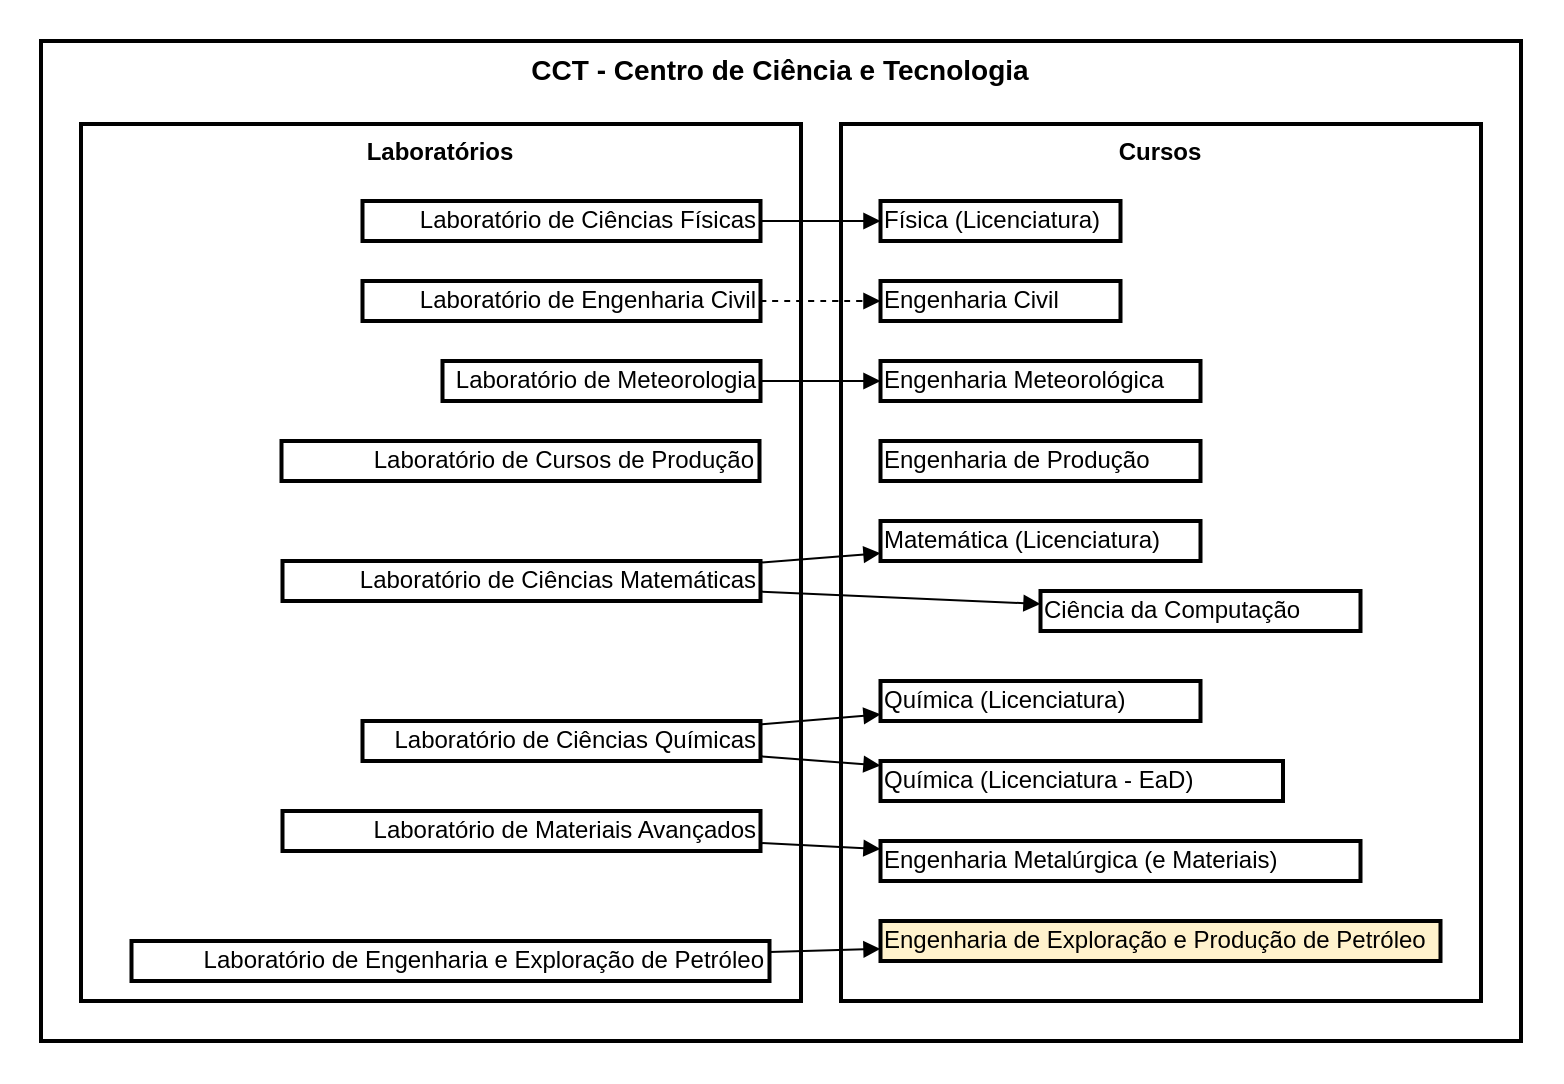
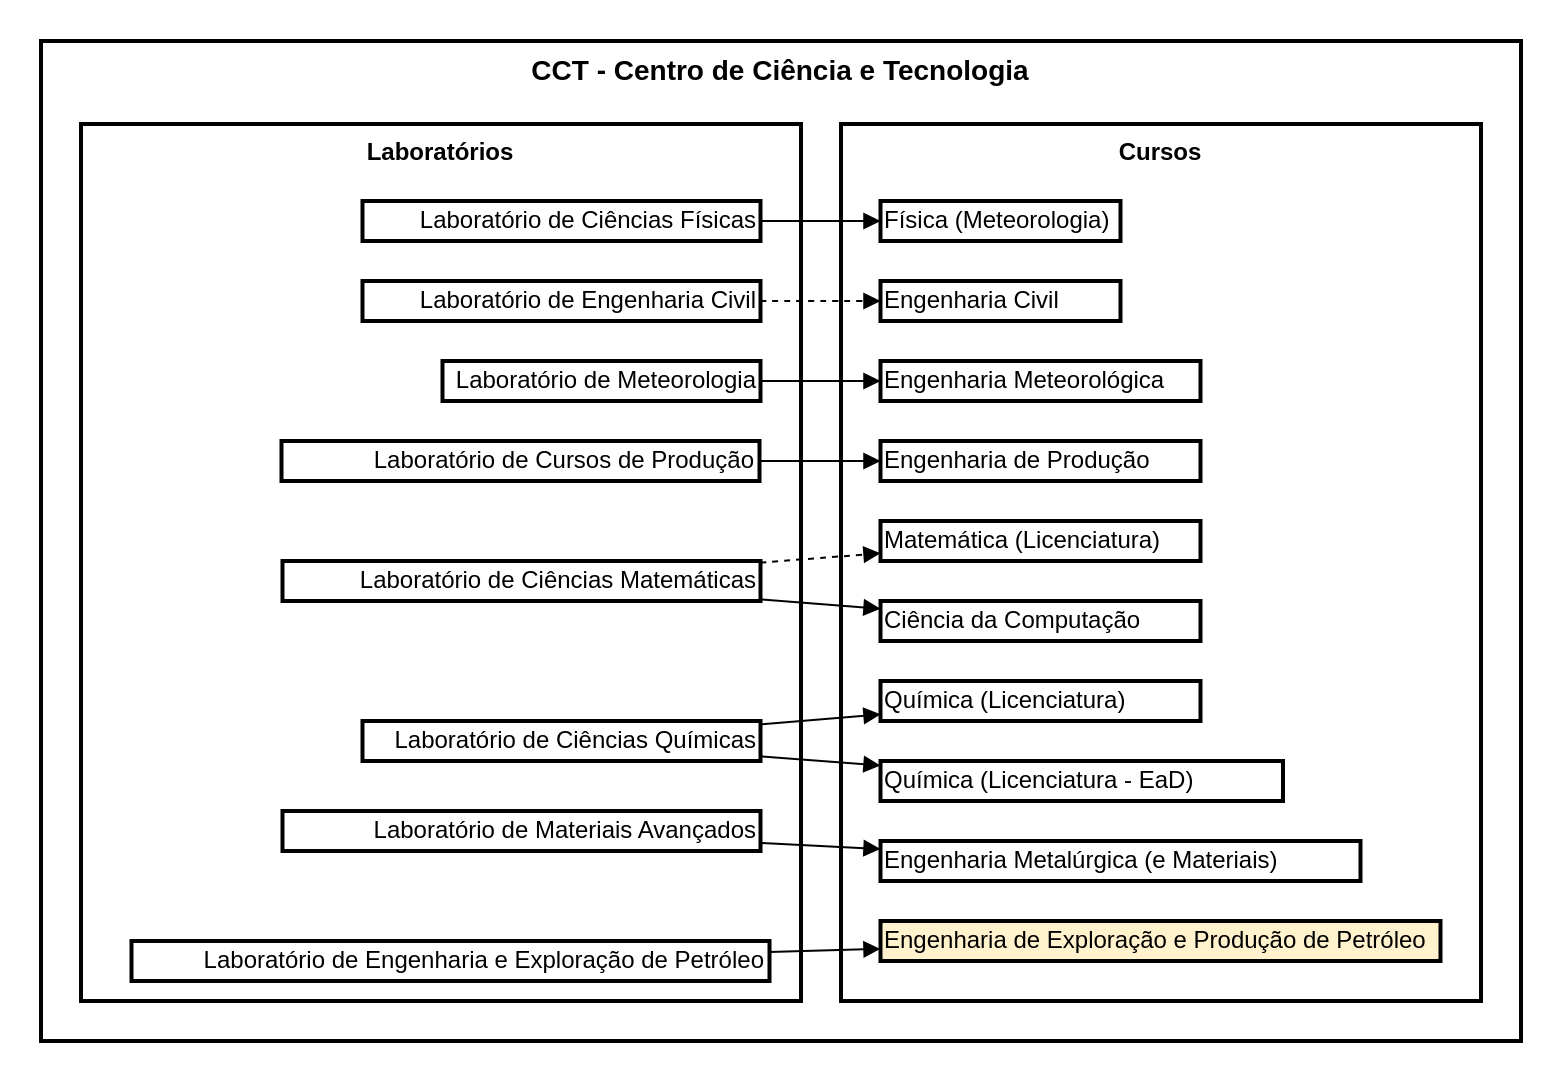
  <mxCell id="0" />
  <mxCell id="1" parent="0" />
  <mxCell id="2" value="CCT - Centro de Ciência e Tecnologia" style="whiteSpace=wrap;strokeWidth=2;verticalAlign=top;fillColor=none;fontStyle=1;fontSize=14;" parent="1" vertex="1"><mxGeometry x="20" y="20" width="740" height="500" as="geometry" /></mxCell>
  <mxCell id="3" value="Laboratórios" style="whiteSpace=wrap;strokeWidth=2;verticalAlign=top;fillColor=none;fontStyle=1" parent="1" vertex="1"><mxGeometry x="40" y="61.5" width="360" height="438.5" as="geometry" /></mxCell>
  <mxCell id="4" value="Cursos" style="whiteSpace=wrap;strokeWidth=2;verticalAlign=top;fillColor=none;fontStyle=1" parent="1" vertex="1"><mxGeometry x="420" y="61.5" width="320" height="438.5" as="geometry" /></mxCell>
  <mxCell id="5" value="Química (Licenciatura)" style="whiteSpace=wrap;strokeWidth=2;align=left;" parent="1" vertex="1"><mxGeometry x="439.75" y="340" width="160" height="20" as="geometry" /></mxCell>
  <mxCell id="6" value="" style="curved=1;startArrow=none;endArrow=block;rounded=0;" parent="1" source="9" target="5" edge="1"><mxGeometry relative="1" as="geometry"><Array as="points" /></mxGeometry></mxCell>
  <mxCell id="7" value="Química (Licenciatura - EaD)" style="whiteSpace=wrap;strokeWidth=2;align=left;" parent="1" vertex="1"><mxGeometry x="439.75" y="380" width="201.25" height="20" as="geometry" /></mxCell>
  <mxCell id="8" value="" style="curved=1;startArrow=none;endArrow=block;rounded=0;" parent="1" source="9" target="7" edge="1"><mxGeometry relative="1" as="geometry"><Array as="points" /></mxGeometry></mxCell>
  <mxCell id="9" value="Laboratório de Ciências Químicas" style="whiteSpace=wrap;strokeWidth=2;align=right;" parent="1" vertex="1"><mxGeometry x="180.75" y="360" width="199" height="20" as="geometry" /></mxCell>
  <mxCell id="10" value="Matemática (Licenciatura)" style="whiteSpace=wrap;strokeWidth=2;align=left;" parent="1" vertex="1"><mxGeometry x="439.75" y="260" width="160" height="20" as="geometry" /></mxCell>
- <mxCell id="11" value="" style="curved=1;startArrow=none;endArrow=block;rounded=0;" parent="1" source="14" target="10" edge="1"><mxGeometry relative="1" as="geometry"><Array as="points" /></mxGeometry></mxCell>
- <mxCell id="12" value="Ciência da Computação" style="whiteSpace=wrap;strokeWidth=2;align=left;" parent="1" vertex="1"><mxGeometry x="519.75" y="295" width="160" height="20" as="geometry" /></mxCell>
+ <mxCell id="11" value="" style="curved=1;startArrow=none;endArrow=block;rounded=0;dashed=1;" parent="1" source="14" target="10" edge="1"><mxGeometry relative="1" as="geometry"><Array as="points" /></mxGeometry></mxCell>
+ <mxCell id="12" value="Ciência da Computação" style="whiteSpace=wrap;strokeWidth=2;align=left;" parent="1" vertex="1"><mxGeometry x="439.75" y="300" width="160" height="20" as="geometry" /></mxCell>
  <mxCell id="13" value="" style="curved=1;startArrow=none;endArrow=block;rounded=0;" parent="1" source="14" target="12" edge="1"><mxGeometry relative="1" as="geometry"><Array as="points" /></mxGeometry></mxCell>
  <mxCell id="14" value="Laboratório de Ciências Matemáticas" style="whiteSpace=wrap;strokeWidth=2;align=right;" parent="1" vertex="1"><mxGeometry x="140.75" y="280" width="239" height="20" as="geometry" /></mxCell>
  <mxCell id="15" value="Laboratório de Ciências Físicas" style="whiteSpace=wrap;strokeWidth=2;align=right;" parent="1" vertex="1"><mxGeometry x="180.75" y="100" width="199" height="20" as="geometry" /></mxCell>
  <mxCell id="16" value="" style="curved=1;startArrow=none;endArrow=block;rounded=0;" parent="1" source="15" target="17" edge="1"><mxGeometry relative="1" as="geometry"><Array as="points" /></mxGeometry></mxCell>
- <mxCell id="17" value="Física (Licenciatura)" style="whiteSpace=wrap;strokeWidth=2;align=left;" parent="1" vertex="1"><mxGeometry x="439.75" y="100" width="120" height="20" as="geometry" /></mxCell>
+ <mxCell id="17" value="Física (Meteorologia)" style="whiteSpace=wrap;strokeWidth=2;align=left;" parent="1" vertex="1"><mxGeometry x="439.75" y="100" width="120" height="20" as="geometry" /></mxCell>
  <mxCell id="18" value="Engenharia Civil" style="whiteSpace=wrap;strokeWidth=2;align=left;" parent="1" vertex="1"><mxGeometry x="439.75" y="140" width="120" height="20" as="geometry" /></mxCell>
  <mxCell id="19" value="" style="curved=1;startArrow=none;endArrow=block;rounded=0;dashed=1;" parent="1" source="20" target="18" edge="1"><mxGeometry relative="1" as="geometry"><Array as="points" /></mxGeometry></mxCell>
  <mxCell id="20" value="Laboratório de Engenharia Civil" style="whiteSpace=wrap;strokeWidth=2;align=right;" parent="1" vertex="1"><mxGeometry x="180.75" y="140" width="199" height="20" as="geometry" /></mxCell>
  <mxCell id="21" value="Engenharia Meteorológica" style="whiteSpace=wrap;strokeWidth=2;align=left;" parent="1" vertex="1"><mxGeometry x="439.75" y="180" width="160" height="20" as="geometry" /></mxCell>
  <mxCell id="22" value="" style="curved=1;startArrow=none;endArrow=block;rounded=0;" parent="1" source="23" target="21" edge="1"><mxGeometry relative="1" as="geometry"><Array as="points" /></mxGeometry></mxCell>
  <mxCell id="23" value="Laboratório de Meteorologia" style="whiteSpace=wrap;strokeWidth=2;align=right;" parent="1" vertex="1"><mxGeometry x="220.75" y="180" width="159" height="20" as="geometry" /></mxCell>
  <mxCell id="24" value="Laboratório de Materiais Avançados" style="whiteSpace=wrap;strokeWidth=2;align=right;" parent="1" vertex="1"><mxGeometry x="140.75" y="405" width="239" height="20" as="geometry" /></mxCell>
  <mxCell id="25" value="" style="curved=1;startArrow=none;endArrow=block;rounded=0;" parent="1" source="24" target="26" edge="1"><mxGeometry relative="1" as="geometry"><Array as="points" /></mxGeometry></mxCell>
  <mxCell id="26" value="Engenharia Metalúrgica (e Materiais)" style="whiteSpace=wrap;strokeWidth=2;align=left;" parent="1" vertex="1"><mxGeometry x="439.75" y="420" width="240" height="20" as="geometry" /></mxCell>
  <mxCell id="27" value="Engenharia de Exploração e Produção de Petróleo" style="whiteSpace=wrap;strokeWidth=2;align=left;fillColor=#fff2cc;" parent="1" vertex="1"><mxGeometry x="439.75" y="460" width="280" height="20" as="geometry" /></mxCell>
  <mxCell id="28" value="" style="curved=1;startArrow=none;endArrow=block;rounded=0;" parent="1" source="29" target="27" edge="1"><mxGeometry relative="1" as="geometry"><Array as="points" /></mxGeometry></mxCell>
  <mxCell id="29" value="Laboratório de Engenharia e Exploração de Petróleo" style="whiteSpace=wrap;strokeWidth=2;align=right;" parent="1" vertex="1"><mxGeometry x="65.25" y="470" width="319" height="20" as="geometry" /></mxCell>
  <mxCell id="30" value="Laboratório de Cursos de Produção" style="whiteSpace=wrap;strokeWidth=2;align=right;" parent="1" vertex="1"><mxGeometry x="140.25" y="220" width="239" height="20" as="geometry" /></mxCell>
+ <mxCell id="31" value="" style="curved=1;startArrow=none;endArrow=block;rounded=0;" parent="1" source="30" target="32" edge="1"><mxGeometry relative="1" as="geometry"><Array as="points" /></mxGeometry></mxCell>
  <mxCell id="32" value="Engenharia de Produção" style="whiteSpace=wrap;strokeWidth=2;align=left;" parent="1" vertex="1"><mxGeometry x="439.75" y="220" width="160" height="20" as="geometry" /></mxCell>
